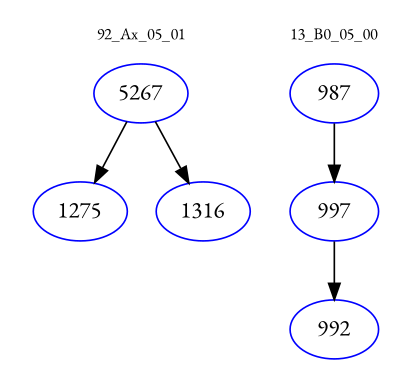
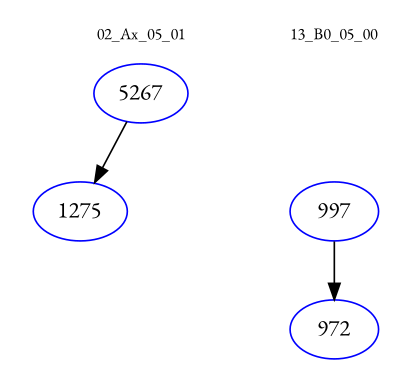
  digraph {
    fontname="EB Garamond"
    node [color=blue fontname="EB Garamond"]
    edge [color=black fontname="EB Garamond"]
    n1 [label=5267]
    n2 [label=1275]
-   n3 [label=1316]
-   n4 [label=987]
-   n5 [label=992]
+   n5 [label=972]
    n6 [label=997]
    subgraph cluster_1 {
      color=white
      fontsize=10
-     label="92_Ax_05_01"
+     label="02_Ax_05_01"
      n1
      n2
-     n3
    }
    subgraph cluster_2 {
      color=white
      fontsize=10
      label="13_B0_05_00"
-     n4
      n5
      n6
    }
    n1 -> n2
-   n1 -> n3
-   n4 -> n6
    n6 -> n5
  }
